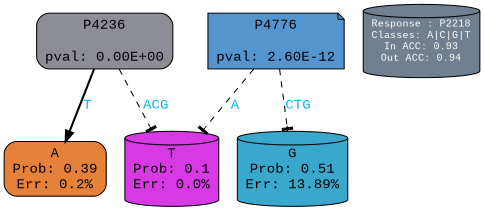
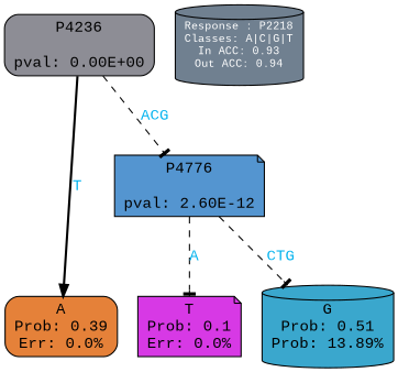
  digraph {
    fontname="Liberation Mono"
    ranksep=equally
    splines=polylines
    node [color=black fontname="Liberation Mono" shape=note style="filled, rounded"]
    edge [arrowhead=tee fontcolor=deepskyblue2 fontname="Liberation Mono" style=dashed]
-   n1 [fillcolor="#d739e5" label="T\nProb: 0.1\nErr: 0.0%" shape=cylinder]
-   n2 [fillcolor="#3aa7cd" label="G\nProb: 0.51\nErr: 13.89%" shape=cylinder]
-   n3 [fillcolor="#e58139" label="A\nProb: 0.39\nErr: 0.2%" shape=box]
+   n1 [fillcolor="#d739e5" label="T\nProb: 0.1\nErr: 0.0%"]
+   n2 [fillcolor="#3aa7cd" label="G\nProb: 0.51\nProb: 13.89%" shape=cylinder]
+   n3 [fillcolor="#e58139" label="A\nProb: 0.39\nErr: 0.0%" shape=box]
    n4 [align=left fillcolor=slategray fontcolor=white fontsize=10 label="Response : P2218\nClasses: A|C|G|T\nIn ACC: 0.93\nOut ACC: 0.94\n" shape=cylinder style=filled]
    n5 [fillcolor="#8d8d95" label="P4236\n\npval: 0.00E+00" shape=box]
    n6 [fillcolor="#5495d0" label="P4776\n\npval: 2.60E-12"]
    subgraph sub_1 {
      rank=same
      n1
      n2
      n3
    }
    subgraph sub_2 {
      rank=same
      n4
      n5
    }
    n5 -> n3 [arrowhead=normal label=T style=bold]
-   n5 -> n1 [label=ACG]
+   n5 -> n6 [label=ACG]
    n6 -> n1 [label=A]
    n6 -> n2 [label=CTG]
  }
